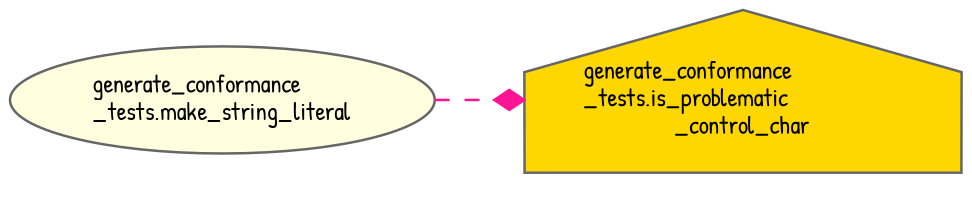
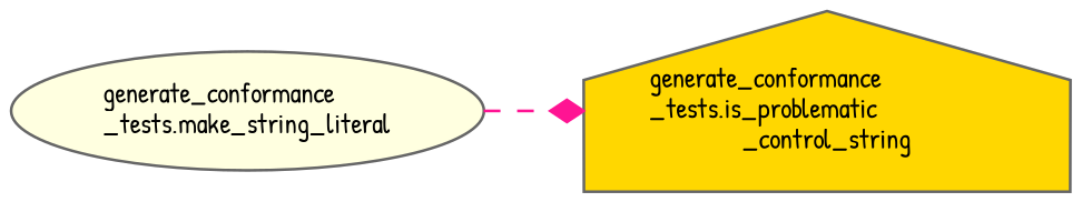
  digraph {
    rankdir=LR
    fontname="Patrick Hand"
    node [fontname="Patrick Hand" fontsize=10 style=filled]
    n1 [color=gray40 fillcolor=lightyellow fontcolor=black height=0.2 label="generate_conformance\l_tests.make_string_literal" shape=ellipse width=0.4]
-   n2 [color=grey40 fillcolor=gold height=0.2 label="generate_conformance\l_tests.is_problematic\l_control_char" shape=house width=0.4]
+   n2 [color=grey40 fillcolor=gold height=0.2 label="generate_conformance\l_tests.is_problematic\l_control_string" shape=house width=0.4]
    n1 -> n2 [color=deeppink fontname="Patrick Hand" fontsize=10 labelfontname=Helvetica labelfontsize=10 style=dashed arrowhead=diamond]
  }
